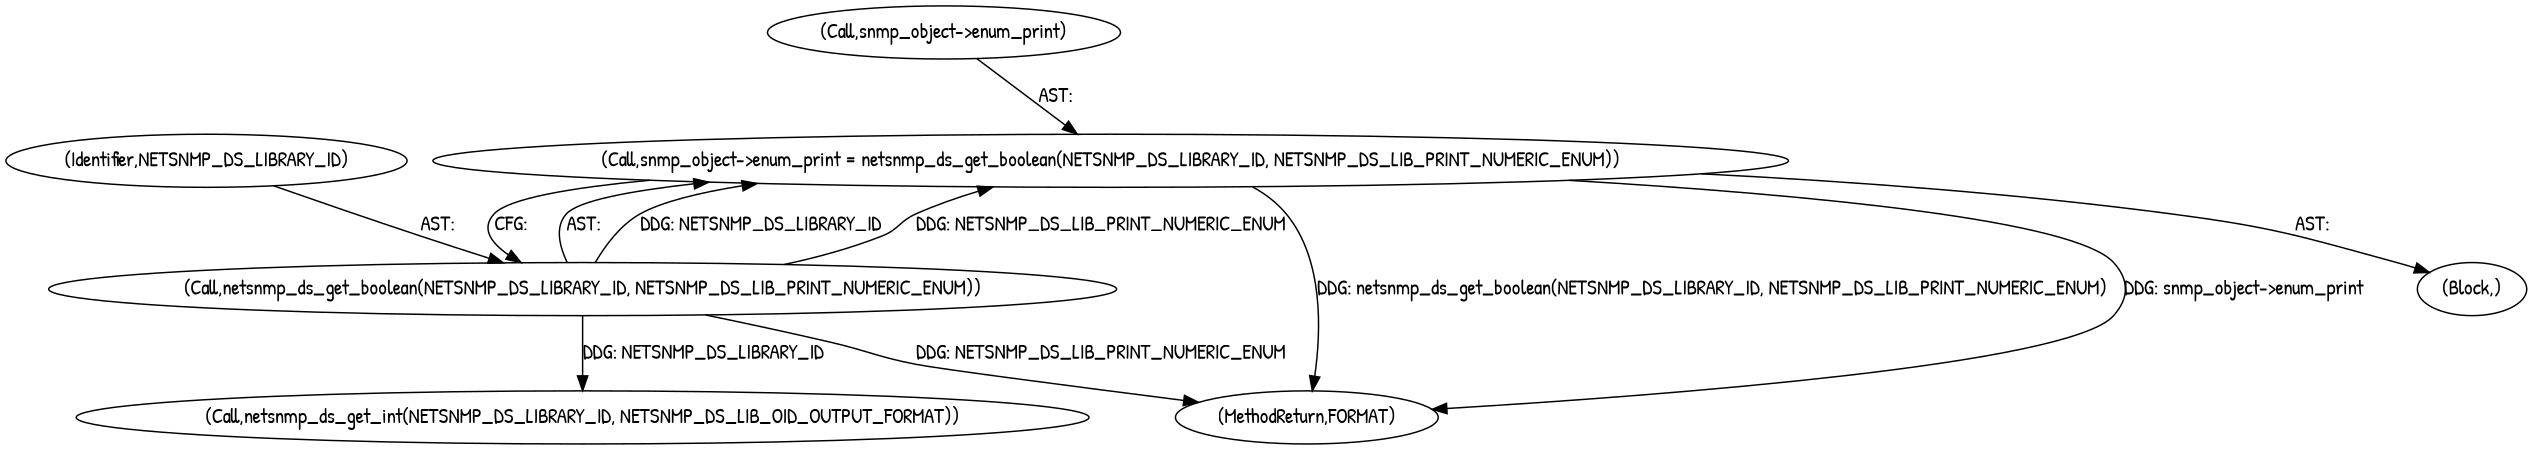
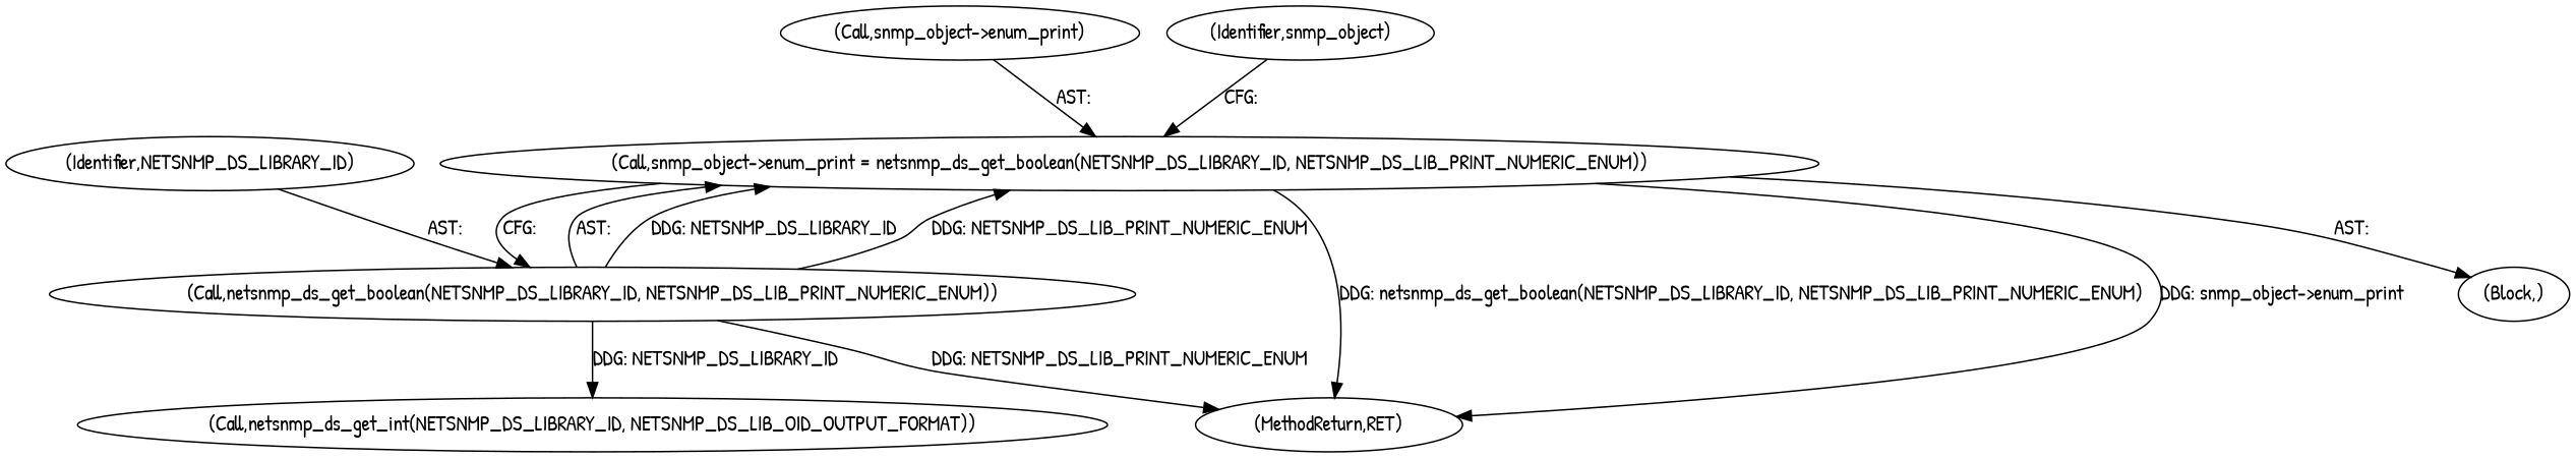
  digraph {
    fontname="Patrick Hand"
    node [fontname="Patrick Hand"]
    edge [fontname="Patrick Hand"]
    n1 [label="(Call,snmp_object->enum_print = netsnmp_ds_get_boolean(NETSNMP_DS_LIBRARY_ID, NETSNMP_DS_LIB_PRINT_NUMERIC_ENUM))"]
    n2 [label="(Call,netsnmp_ds_get_boolean(NETSNMP_DS_LIBRARY_ID, NETSNMP_DS_LIB_PRINT_NUMERIC_ENUM))"]
    n3 [label="(Block,)"]
-   n4 [label="(MethodReturn,FORMAT)"]
+   n4 [label="(MethodReturn,RET)"]
    n5 [label="(Call,netsnmp_ds_get_int(NETSNMP_DS_LIBRARY_ID, NETSNMP_DS_LIB_OID_OUTPUT_FORMAT))"]
    n6 [label="(Call,snmp_object->enum_print)"]
+   n7 [label="(Identifier,snmp_object)"]
    n8 [label="(Identifier,NETSNMP_DS_LIBRARY_ID)"]
    n1 -> n2 [label="CFG: "]
    n1 -> n3 [label="AST: "]
    n1 -> n4 [label="DDG: netsnmp_ds_get_boolean(NETSNMP_DS_LIBRARY_ID, NETSNMP_DS_LIB_PRINT_NUMERIC_ENUM)"]
    n1 -> n4 [label="DDG: snmp_object->enum_print"]
    n2 -> n1 [label="AST: "]
    n2 -> n1 [label="DDG: NETSNMP_DS_LIBRARY_ID"]
    n2 -> n1 [label="DDG: NETSNMP_DS_LIB_PRINT_NUMERIC_ENUM"]
    n2 -> n4 [label="DDG: NETSNMP_DS_LIB_PRINT_NUMERIC_ENUM"]
    n2 -> n5 [label="DDG: NETSNMP_DS_LIBRARY_ID"]
    n6 -> n1 [label="AST: "]
+   n7 -> n1 [label="CFG: "]
    n8 -> n2 [label="AST: "]
  }
